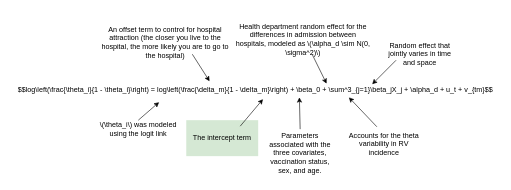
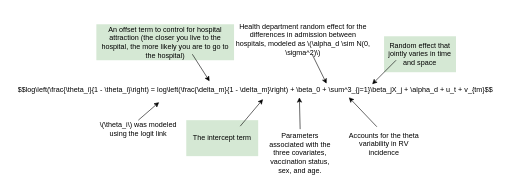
  <mxCell id="0" />
  <mxCell id="1" parent="0" />
  <mxCell id="2" value="$$log\left(\frac{\theta_i}{1 - \theta_i}\right) = log\left(\frac{\delta_m}{1 - \delta_m}\right) + \beta_0 + \sum^3_{j=1}\beta_jX_j + \alpha_d + u_t + v_{tm}$$" style="text;html=1;align=center;verticalAlign=middle;resizable=0;points=[];autosize=1;strokeColor=none;fillColor=none;" vertex="1" parent="1"><mxGeometry y="140" width="810" height="20" as="geometry" x="20" /></mxCell>
  <mxCell id="3" value="\(\theta_i\) was modeled using the logit link" style="text;html=1;strokeColor=none;fillColor=none;align=center;verticalAlign=middle;whiteSpace=wrap;rounded=0;" vertex="1" parent="1"><mxGeometry x="160" y="200" width="140" height="30" as="geometry" /></mxCell>
- <mxCell id="4" value="An offset term to control for hospital attraction (the closer you live to the hospital, the more likely you are to go to the hospital)" style="rounded=0;whiteSpace=wrap;html=1;strokeColor=none;" vertex="1" parent="1"><mxGeometry x="160" y="40" width="230" height="60" as="geometry" /></mxCell>
+ <mxCell id="4" value="An offset term to control for hospital attraction (the closer you live to the hospital, the more likely you are to go to the hospital)" style="rounded=0;whiteSpace=wrap;html=1;strokeColor=none;fillColor=#d5e8d4;" vertex="1" parent="1"><mxGeometry x="160" y="40" width="230" height="60" as="geometry" /></mxCell>
  <mxCell id="5" value="The intercept term" style="rounded=0;whiteSpace=wrap;html=1;strokeColor=none;fillColor=#d5e8d4;" vertex="1" parent="1"><mxGeometry x="310" y="200" width="120" height="60" as="geometry" /></mxCell>
  <mxCell id="6" value="Parameters associated with the three covariates, vaccination status, sex, and age." style="rounded=0;whiteSpace=wrap;html=1;strokeColor=none;" vertex="1" parent="1"><mxGeometry x="440" y="215" width="120" height="80" as="geometry" /></mxCell>
  <mxCell id="7" value="Health department random effect for the differences in admission between hospitals, modeled as \(\alpha_d \sim N(0, \sigma^2)\)" style="rounded=0;whiteSpace=wrap;html=1;strokeColor=none;" vertex="1" parent="1"><mxGeometry x="390" y="20" width="230" height="90" as="geometry" /></mxCell>
  <mxCell id="8" value="Accounts for the theta variability in RV incidence" style="rounded=0;whiteSpace=wrap;html=1;strokeColor=none;" vertex="1" parent="1"><mxGeometry x="580" y="210" width="120" height="60" as="geometry" /></mxCell>
- <mxCell id="9" value="Random effect that jointly varies in time and space" style="rounded=0;whiteSpace=wrap;html=1;strokeColor=none;" vertex="1" parent="1"><mxGeometry x="640" y="60" width="120" height="60" as="geometry" /></mxCell>
+ <mxCell id="9" value="Random effect that jointly varies in time and space" style="rounded=0;whiteSpace=wrap;html=1;strokeColor=none;fillColor=#d5e8d4;" vertex="1" parent="1"><mxGeometry x="640" y="60" width="120" height="60" as="geometry" /></mxCell>
  <mxCell id="10" value="" style="endArrow=classic;html=1;rounded=0;exitX=0.696;exitY=0.833;exitDx=0;exitDy=0;exitPerimeter=0;entryX=0.406;entryY=-0.25;entryDx=0;entryDy=0;entryPerimeter=0;" edge="1" parent="1" source="4" target="2"><mxGeometry width="50" height="50" relative="1" as="geometry"><mxPoint x="320" y="250" as="sourcePoint" /><mxPoint x="370" y="200" as="targetPoint" /></mxGeometry></mxCell>
  <mxCell id="11" value="" style="endArrow=classic;html=1;rounded=0;exitX=0.5;exitY=0;exitDx=0;exitDy=0;entryX=0.302;entryY=1.5;entryDx=0;entryDy=0;entryPerimeter=0;" edge="1" parent="1" source="3" target="2"><mxGeometry width="50" height="50" relative="1" as="geometry"><mxPoint x="320" y="250" as="sourcePoint" /><mxPoint x="370" y="200" as="targetPoint" /></mxGeometry></mxCell>
  <mxCell id="12" value="" style="endArrow=classic;html=1;rounded=0;exitX=0.75;exitY=0.167;exitDx=0;exitDy=0;exitPerimeter=0;entryX=0.516;entryY=1.25;entryDx=0;entryDy=0;entryPerimeter=0;" edge="1" parent="1" source="5" target="2"><mxGeometry width="50" height="50" relative="1" as="geometry"><mxPoint x="420" y="250" as="sourcePoint" /><mxPoint x="470" y="200" as="targetPoint" /></mxGeometry></mxCell>
  <mxCell id="13" value="" style="endArrow=classic;html=1;rounded=0;exitX=0.5;exitY=0;exitDx=0;exitDy=0;entryX=0.591;entryY=1.1;entryDx=0;entryDy=0;entryPerimeter=0;" edge="1" parent="1" source="6" target="2"><mxGeometry width="50" height="50" relative="1" as="geometry"><mxPoint x="420" y="250" as="sourcePoint" /><mxPoint x="470" y="200" as="targetPoint" /></mxGeometry></mxCell>
  <mxCell id="14" value="" style="endArrow=classic;html=1;rounded=0;exitX=0.565;exitY=0.778;exitDx=0;exitDy=0;exitPerimeter=0;entryX=0.647;entryY=-0.05;entryDx=0;entryDy=0;entryPerimeter=0;" edge="1" parent="1" source="7" target="2"><mxGeometry width="50" height="50" relative="1" as="geometry"><mxPoint x="510" y="240" as="sourcePoint" /><mxPoint x="560" y="190" as="targetPoint" /></mxGeometry></mxCell>
  <mxCell id="15" value="" style="endArrow=classic;html=1;rounded=0;exitX=0.4;exitY=0.017;exitDx=0;exitDy=0;exitPerimeter=0;entryX=0.693;entryY=1.1;entryDx=0;entryDy=0;entryPerimeter=0;" edge="1" parent="1" source="8" target="2"><mxGeometry width="50" height="50" relative="1" as="geometry"><mxPoint x="510" y="270" as="sourcePoint" /><mxPoint x="560" y="220" as="targetPoint" /></mxGeometry></mxCell>
  <mxCell id="16" value="" style="endArrow=classic;html=1;rounded=0;exitX=0.167;exitY=0.667;exitDx=0;exitDy=0;exitPerimeter=0;entryX=0.741;entryY=0;entryDx=0;entryDy=0;entryPerimeter=0;" edge="1" parent="1" source="9" target="2"><mxGeometry width="50" height="50" relative="1" as="geometry"><mxPoint x="510" y="270" as="sourcePoint" /><mxPoint x="560" y="220" as="targetPoint" /></mxGeometry></mxCell>
